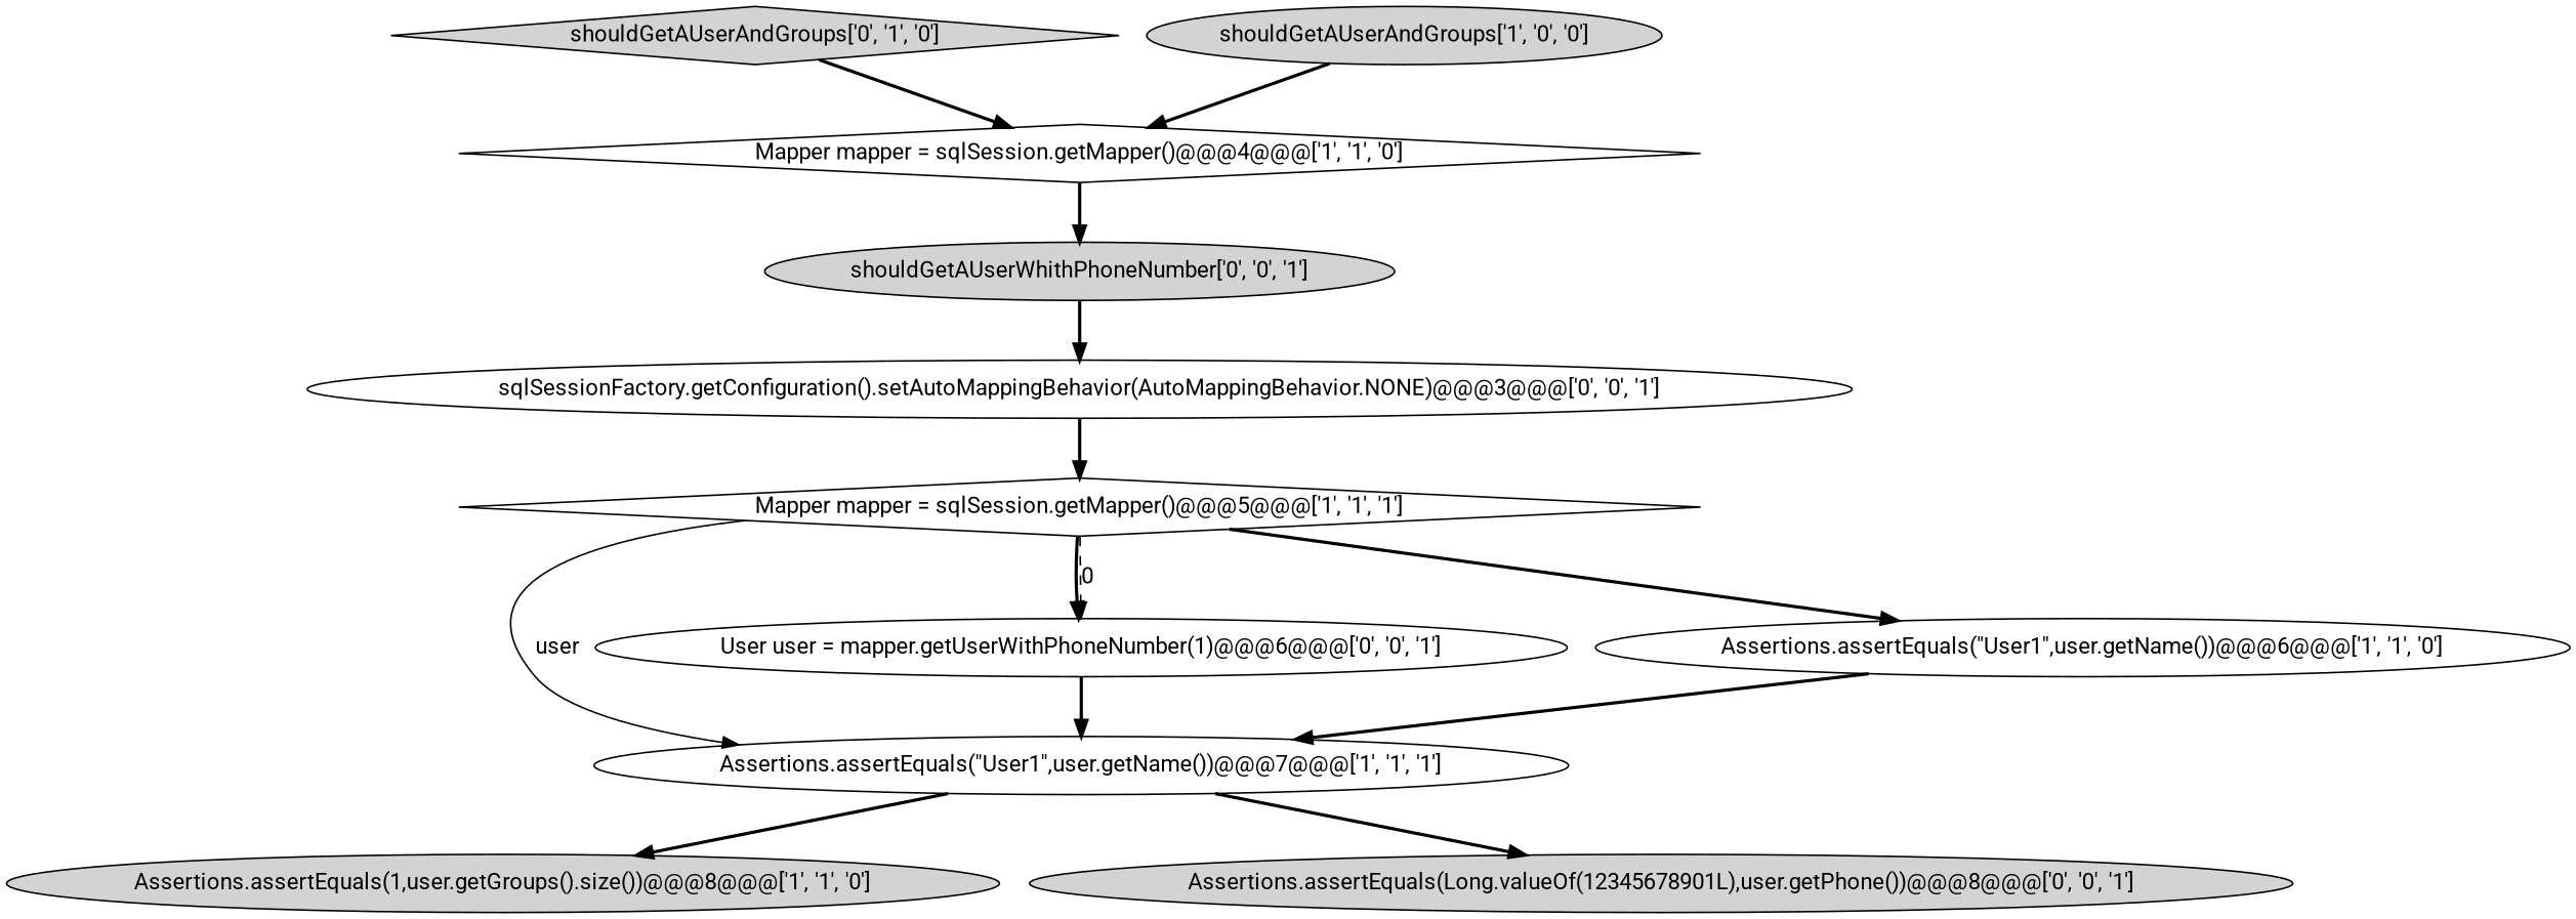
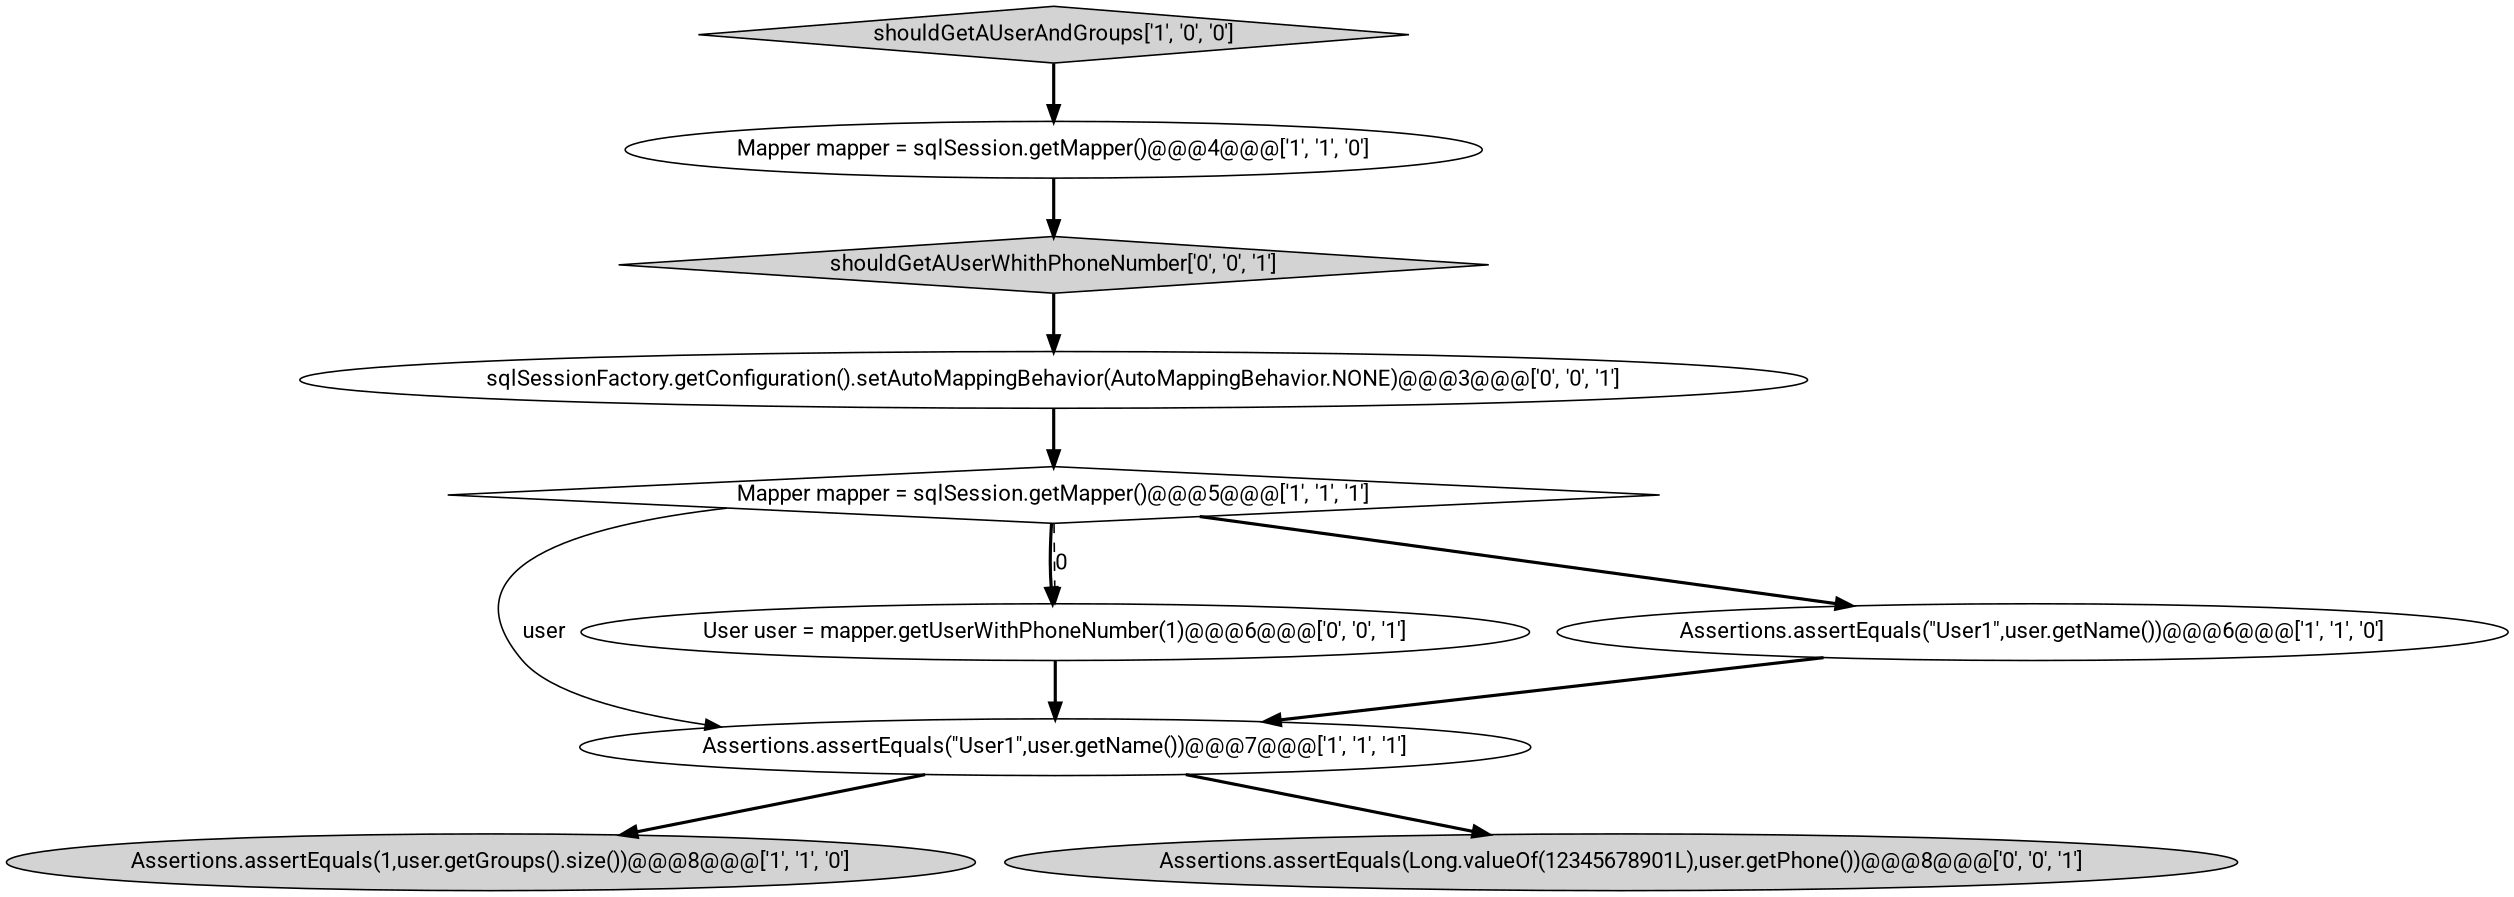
  digraph {
    fontname=Roboto
    node [fillcolor=white fontname=Roboto shape=ellipse style=filled]
    edge [fontname=Roboto style=bold]
    n1 [label="Assertions.assertEquals(\"User1\",user.getName())@@@7@@@['1', '1', '1']"]
    n2 [fillcolor=lightgray label="Assertions.assertEquals(1,user.getGroups().size())@@@8@@@['1', '1', '0']"]
    n3 [fillcolor=lightgray label="Assertions.assertEquals(Long.valueOf(12345678901L),user.getPhone())@@@8@@@['0', '0', '1']"]
    n4 [label="Mapper mapper = sqlSession.getMapper()@@@5@@@['1', '1', '1']" shape=diamond]
    n5 [label="User user = mapper.getUserWithPhoneNumber(1)@@@6@@@['0', '0', '1']"]
    n6 [label="Assertions.assertEquals(\"User1\",user.getName())@@@6@@@['1', '1', '0']"]
-   n7 [fillcolor=lightgray label="shouldGetAUserWhithPhoneNumber['0', '0', '1']"]
+   n7 [fillcolor=lightgray label="shouldGetAUserWhithPhoneNumber['0', '0', '1']" shape=diamond]
    n8 [label="sqlSessionFactory.getConfiguration().setAutoMappingBehavior(AutoMappingBehavior.NONE)@@@3@@@['0', '0', '1']"]
-   n9 [fillcolor=lightgray label="shouldGetAUserAndGroups['0', '1', '0']" shape=diamond]
-   n10 [label="Mapper mapper = sqlSession.getMapper()@@@4@@@['1', '1', '0']" shape=diamond]
-   n11 [fillcolor=lightgray label="shouldGetAUserAndGroups['1', '0', '0']"]
+   n10 [label="Mapper mapper = sqlSession.getMapper()@@@4@@@['1', '1', '0']"]
+   n11 [fillcolor=lightgray label="shouldGetAUserAndGroups['1', '0', '0']" shape=diamond]
    n1 -> n2
    n1 -> n3
    n4 -> n1 [label=user style=solid]
    n4 -> n5
    n4 -> n5 [label=0 style=dashed]
    n4 -> n6
    n5 -> n1
    n6 -> n1
    n7 -> n8
    n8 -> n4
-   n9 -> n10
    n10 -> n7
    n11 -> n10
  }
